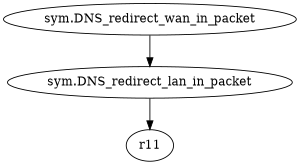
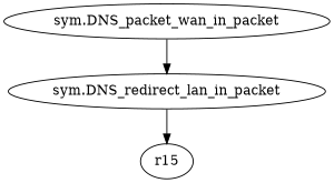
  digraph {
    edge [color=black]
    n1 [label="sym.DNS_redirect_lan_in_packet"]
-   n2 [label=r11]
-   n3 [label="sym.DNS_redirect_wan_in_packet"]
+   n2 [label=r15]
+   n3 [label="sym.DNS_packet_wan_in_packet"]
    n1 -> n2
    n3 -> n1
  }
